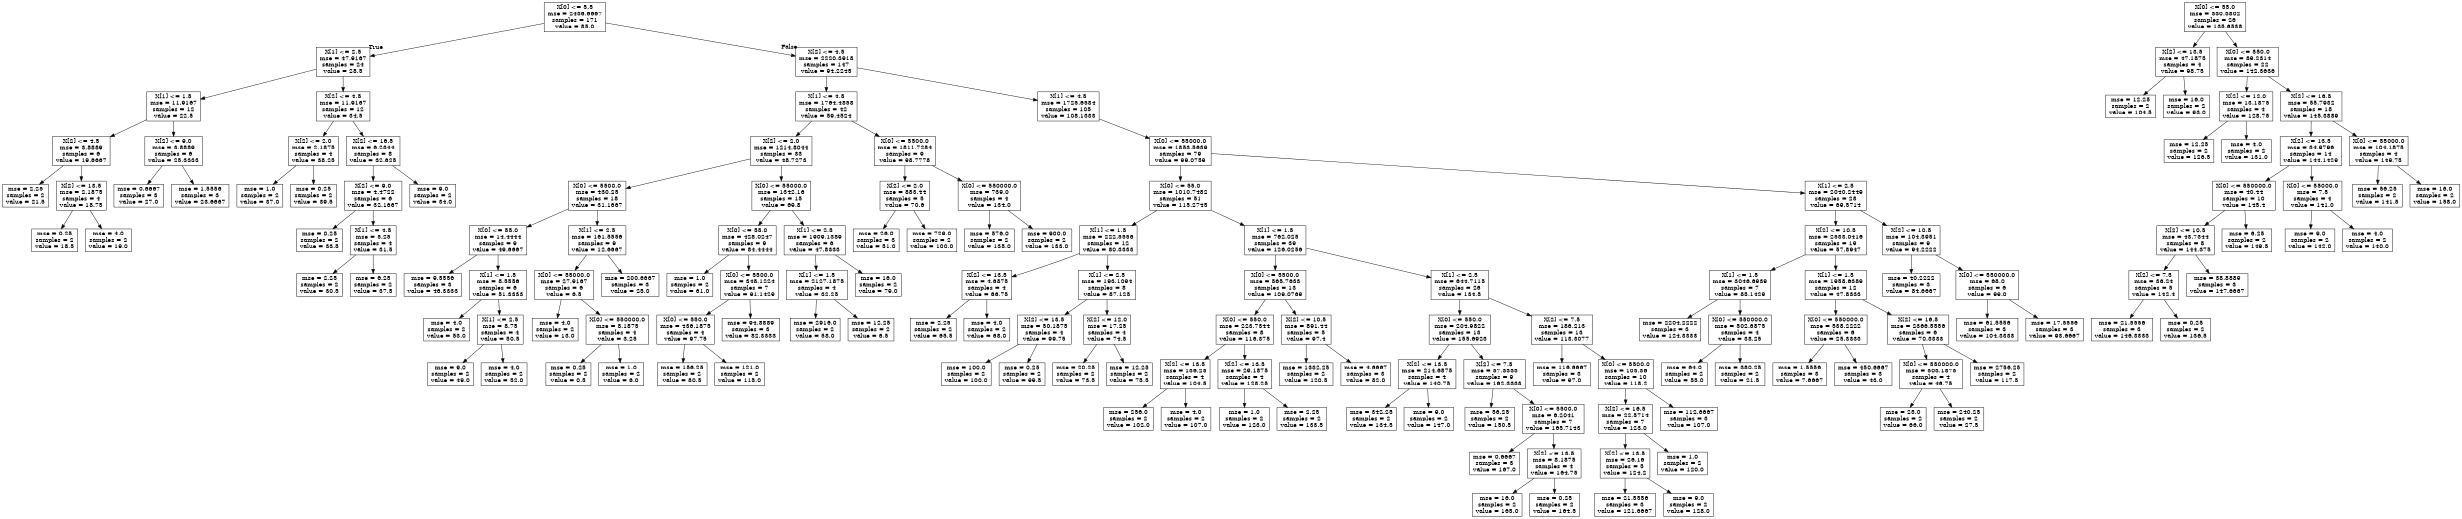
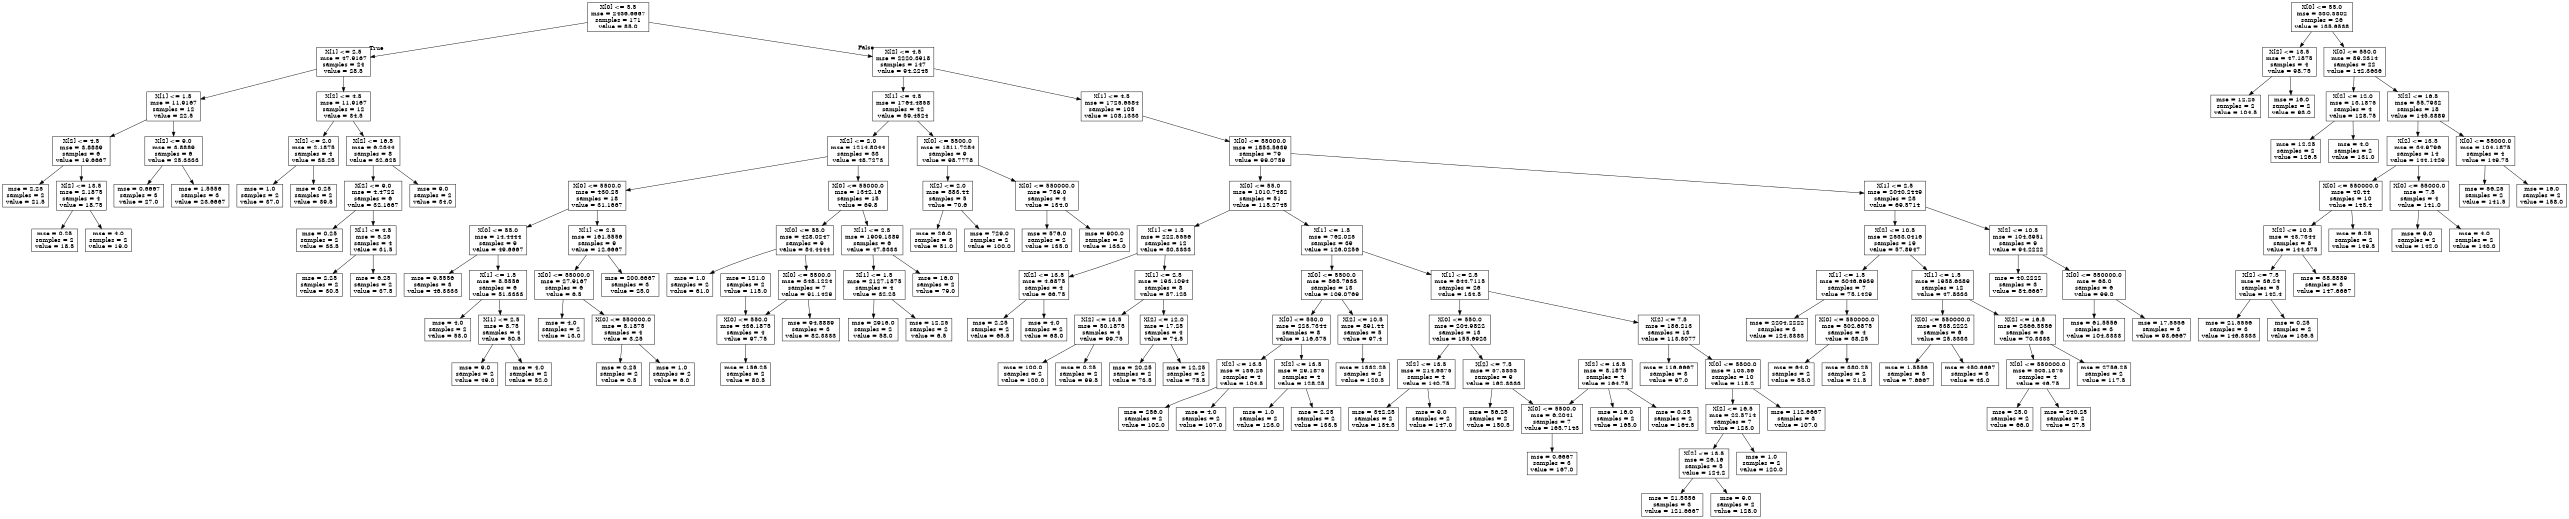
  digraph {
    node [shape=box]
    n1 [label="X[0] <= 5.5\nmse = 2436.6667\nsamples = 171\nvalue = 85.0"]
    n2 [label="X[1] <= 2.5\nmse = 47.9167\nsamples = 24\nvalue = 28.5"]
    n3 [label="X[2] <= 4.5\nmse = 2220.3918\nsamples = 147\nvalue = 94.2245"]
    n4 [label="X[1] <= 1.5\nmse = 11.9167\nsamples = 12\nvalue = 22.5"]
    n5 [label="X[2] <= 4.5\nmse = 11.9167\nsamples = 12\nvalue = 34.5"]
    n6 [label="X[1] <= 4.5\nmse = 1764.4858\nsamples = 42\nvalue = 59.4524"]
    n7 [label="X[1] <= 4.5\nmse = 1725.6584\nsamples = 105\nvalue = 108.1333"]
    n8 [label="X[2] <= 4.5\nmse = 3.8889\nsamples = 6\nvalue = 19.6667"]
    n9 [label="X[2] <= 9.0\nmse = 3.8889\nsamples = 6\nvalue = 25.3333"]
    n10 [label="X[2] <= 2.0\nmse = 2.1875\nsamples = 4\nvalue = 38.25"]
    n11 [label="X[2] <= 16.5\nmse = 6.2344\nsamples = 8\nvalue = 32.625"]
    n12 [label="mse = 2.25\nsamples = 2\nvalue = 21.5"]
    n13 [label="X[2] <= 13.5\nmse = 2.1875\nsamples = 4\nvalue = 18.75"]
    n14 [label="mse = 0.6667\nsamples = 3\nvalue = 27.0"]
    n15 [label="mse = 1.5556\nsamples = 3\nvalue = 23.6667"]
    n16 [label="mse = 0.25\nsamples = 2\nvalue = 18.5"]
    n17 [label="mse = 4.0\nsamples = 2\nvalue = 19.0"]
    n18 [label="mse = 1.0\nsamples = 2\nvalue = 37.0"]
    n19 [label="mse = 0.25\nsamples = 2\nvalue = 39.5"]
    n20 [label="X[2] <= 9.0\nmse = 4.4722\nsamples = 6\nvalue = 32.1667"]
    n21 [label="mse = 9.0\nsamples = 2\nvalue = 34.0"]
    n22 [label="mse = 0.25\nsamples = 2\nvalue = 33.5"]
    n23 [label="X[1] <= 4.5\nmse = 5.25\nsamples = 4\nvalue = 31.5"]
    n24 [label="mse = 2.25\nsamples = 2\nvalue = 30.5"]
    n25 [label="mse = 6.25\nsamples = 2\nvalue = 37.5"]
    n26 [label="X[2] <= 2.0\nmse = 1214.8044\nsamples = 33\nvalue = 48.7273"]
    n27 [label="X[0] <= 5500.0\nmse = 1811.7284\nsamples = 9\nvalue = 98.7778"]
    n28 [label="X[0] <= 55000.0\nmse = 1853.5639\nsamples = 79\nvalue = 99.0759"]
    n29 [label="X[0] <= 5500.0\nmse = 430.25\nsamples = 18\nvalue = 31.1667"]
    n30 [label="X[0] <= 55000.0\nmse = 1342.16\nsamples = 15\nvalue = 69.8"]
    n31 [label="X[2] <= 2.0\nmse = 883.44\nsamples = 5\nvalue = 70.6"]
    n32 [label="X[0] <= 550000.0\nmse = 739.0\nsamples = 4\nvalue = 134.0"]
    n33 [label="X[0] <= 55.0\nmse = 14.4444\nsamples = 9\nvalue = 49.6667"]
    n34 [label="X[1] <= 2.5\nmse = 161.5556\nsamples = 9\nvalue = 12.6667"]
    n35 [label="X[0] <= 55.0\nmse = 428.0247\nsamples = 9\nvalue = 84.4444"]
    n36 [label="X[1] <= 2.5\nmse = 1909.1389\nsamples = 6\nvalue = 47.8333"]
    n37 [label="mse = 9.5556\nsamples = 3\nvalue = 46.3333"]
    n38 [label="X[1] <= 1.5\nmse = 8.5556\nsamples = 6\nvalue = 51.3333"]
    n39 [label="X[0] <= 55000.0\nmse = 27.9167\nsamples = 6\nvalue = 6.5"]
    n40 [label="mse = 200.6667\nsamples = 3\nvalue = 25.0"]
    n41 [label="mse = 4.0\nsamples = 2\nvalue = 53.0"]
    n42 [label="X[1] <= 2.5\nmse = 8.75\nsamples = 4\nvalue = 50.5"]
    n43 [label="mse = 9.0\nsamples = 2\nvalue = 49.0"]
    n44 [label="mse = 4.0\nsamples = 2\nvalue = 52.0"]
    n45 [label="mse = 4.0\nsamples = 2\nvalue = 13.0"]
    n46 [label="X[0] <= 550000.0\nmse = 8.1875\nsamples = 4\nvalue = 3.25"]
    n47 [label="mse = 0.25\nsamples = 2\nvalue = 0.5"]
    n48 [label="mse = 1.0\nsamples = 2\nvalue = 6.0"]
    n49 [label="mse = 1.0\nsamples = 2\nvalue = 61.0"]
    n50 [label="X[0] <= 5500.0\nmse = 348.1224\nsamples = 7\nvalue = 91.1429"]
    n51 [label="X[1] <= 1.5\nmse = 2127.1875\nsamples = 4\nvalue = 32.25"]
    n52 [label="mse = 16.0\nsamples = 2\nvalue = 79.0"]
    n53 [label="X[0] <= 550.0\nmse = 436.1875\nsamples = 4\nvalue = 97.75"]
    n54 [label="mse = 94.8889\nsamples = 3\nvalue = 82.3333"]
    n55 [label="mse = 156.25\nsamples = 2\nvalue = 80.5"]
    n56 [label="mse = 121.0\nsamples = 2\nvalue = 115.0"]
    n57 [label="mse = 2916.0\nsamples = 2\nvalue = 58.0"]
    n58 [label="mse = 12.25\nsamples = 2\nvalue = 6.5"]
    n59 [label="mse = 26.0\nsamples = 3\nvalue = 51.0"]
    n60 [label="mse = 729.0\nsamples = 2\nvalue = 100.0"]
    n61 [label="mse = 576.0\nsamples = 2\nvalue = 135.0"]
    n62 [label="mse = 900.0\nsamples = 2\nvalue = 133.0"]
    n63 [label="X[0] <= 55.0\nmse = 1010.7482\nsamples = 51\nvalue = 115.2745"]
    n64 [label="X[1] <= 2.5\nmse = 2040.2449\nsamples = 28\nvalue = 69.5714"]
    n65 [label="X[0] <= 55.0\nmse = 330.3802\nsamples = 26\nvalue = 135.6538"]
    n66 [label="X[2] <= 13.5\nmse = 47.1875\nsamples = 4\nvalue = 98.75"]
    n67 [label="X[0] <= 550.0\nmse = 89.2314\nsamples = 22\nvalue = 142.3636"]
    n68 [label="X[1] <= 1.5\nmse = 222.5556\nsamples = 12\nvalue = 80.3333"]
    n69 [label="X[1] <= 1.5\nmse = 762.025\nsamples = 39\nvalue = 126.0256"]
    n70 [label="X[2] <= 10.5\nmse = 2533.0416\nsamples = 19\nvalue = 57.8947"]
    n71 [label="X[2] <= 10.5\nmse = 104.3951\nsamples = 9\nvalue = 94.2222"]
    n72 [label="X[2] <= 13.5\nmse = 4.6875\nsamples = 4\nvalue = 66.75"]
    n73 [label="X[1] <= 2.5\nmse = 193.1094\nsamples = 8\nvalue = 87.125"]
    n74 [label="X[0] <= 5500.0\nmse = 565.7633\nsamples = 13\nvalue = 109.0769"]
    n75 [label="X[1] <= 2.5\nmse = 644.7115\nsamples = 26\nvalue = 134.5"]
    n76 [label="mse = 2.25\nsamples = 2\nvalue = 65.5"]
    n77 [label="mse = 4.0\nsamples = 2\nvalue = 68.0"]
    n78 [label="X[2] <= 13.5\nmse = 50.1875\nsamples = 4\nvalue = 99.75"]
    n79 [label="X[2] <= 12.0\nmse = 17.25\nsamples = 4\nvalue = 74.5"]
    n80 [label="mse = 100.0\nsamples = 2\nvalue = 100.0"]
    n81 [label="mse = 0.25\nsamples = 2\nvalue = 99.5"]
    n82 [label="mse = 20.25\nsamples = 2\nvalue = 73.5"]
    n83 [label="mse = 12.25\nsamples = 2\nvalue = 75.5"]
    n84 [label="X[0] <= 550.0\nmse = 223.7344\nsamples = 8\nvalue = 116.375"]
    n85 [label="X[2] <= 10.5\nmse = 891.44\nsamples = 5\nvalue = 97.4"]
    n86 [label="X[0] <= 550.0\nmse = 204.9822\nsamples = 13\nvalue = 155.6923"]
    n87 [label="X[2] <= 7.5\nmse = 186.213\nsamples = 13\nvalue = 113.3077"]
    n88 [label="X[2] <= 13.5\nmse = 136.25\nsamples = 4\nvalue = 104.5"]
    n89 [label="X[2] <= 13.5\nmse = 29.1875\nsamples = 4\nvalue = 128.25"]
    n90 [label="mse = 1332.25\nsamples = 2\nvalue = 120.5"]
-   n91 [label="mse = 4.6667\nsamples = 3\nvalue = 82.0"]
    n92 [label="mse = 256.0\nsamples = 2\nvalue = 102.0"]
    n93 [label="mse = 4.0\nsamples = 2\nvalue = 107.0"]
    n94 [label="mse = 1.0\nsamples = 2\nvalue = 123.0"]
    n95 [label="mse = 2.25\nsamples = 2\nvalue = 133.5"]
    n96 [label="X[2] <= 13.5\nmse = 214.6875\nsamples = 4\nvalue = 140.75"]
    n97 [label="X[2] <= 7.5\nmse = 57.3333\nsamples = 9\nvalue = 162.3333"]
    n98 [label="mse = 116.6667\nsamples = 3\nvalue = 97.0"]
    n99 [label="X[0] <= 5500.0\nmse = 103.36\nsamples = 10\nvalue = 118.2"]
    n100 [label="mse = 342.25\nsamples = 2\nvalue = 134.5"]
    n101 [label="mse = 9.0\nsamples = 2\nvalue = 147.0"]
    n102 [label="mse = 56.25\nsamples = 2\nvalue = 150.5"]
    n103 [label="X[0] <= 5500.0\nmse = 6.2041\nsamples = 7\nvalue = 165.7143"]
    n104 [label="mse = 0.6667\nsamples = 3\nvalue = 167.0"]
    n105 [label="X[2] <= 13.5\nmse = 8.1875\nsamples = 4\nvalue = 164.75"]
    n106 [label="mse = 16.0\nsamples = 2\nvalue = 165.0"]
    n107 [label="mse = 0.25\nsamples = 2\nvalue = 164.5"]
    n108 [label="X[2] <= 16.5\nmse = 22.5714\nsamples = 7\nvalue = 123.0"]
    n109 [label="mse = 112.6667\nsamples = 3\nvalue = 107.0"]
    n110 [label="X[2] <= 13.5\nmse = 26.16\nsamples = 5\nvalue = 124.2"]
    n111 [label="mse = 1.0\nsamples = 2\nvalue = 120.0"]
    n112 [label="mse = 21.5556\nsamples = 3\nvalue = 121.6667"]
    n113 [label="mse = 9.0\nsamples = 2\nvalue = 128.0"]
-   n114 [label="X[1] <= 1.5\nmse = 3046.6939\nsamples = 7\nvalue = 85.1429"]
+   n114 [label="X[1] <= 1.5\nmse = 3046.6939\nsamples = 7\nvalue = 75.1429"]
    n115 [label="X[1] <= 1.5\nmse = 1958.6389\nsamples = 12\nvalue = 47.8333"]
    n116 [label="mse = 40.2222\nsamples = 3\nvalue = 84.6667"]
    n117 [label="X[0] <= 550000.0\nmse = 68.0\nsamples = 6\nvalue = 99.0"]
    n118 [label="mse = 2204.2222\nsamples = 3\nvalue = 124.3333"]
    n119 [label="X[0] <= 550000.0\nmse = 502.6875\nsamples = 4\nvalue = 38.25"]
    n120 [label="X[0] <= 550000.0\nmse = 538.2222\nsamples = 6\nvalue = 25.3333"]
    n121 [label="X[2] <= 16.5\nmse = 2366.5556\nsamples = 6\nvalue = 70.3333"]
    n122 [label="mse = 64.0\nsamples = 2\nvalue = 55.0"]
    n123 [label="mse = 380.25\nsamples = 2\nvalue = 21.5"]
    n124 [label="mse = 1.5556\nsamples = 3\nvalue = 7.6667"]
    n125 [label="mse = 450.6667\nsamples = 3\nvalue = 43.0"]
    n126 [label="X[0] <= 550000.0\nmse = 503.1875\nsamples = 4\nvalue = 46.75"]
    n127 [label="mse = 2756.25\nsamples = 2\nvalue = 117.5"]
    n128 [label="mse = 25.0\nsamples = 2\nvalue = 66.0"]
    n129 [label="mse = 240.25\nsamples = 2\nvalue = 27.5"]
    n130 [label="mse = 61.5556\nsamples = 3\nvalue = 104.3333"]
    n131 [label="mse = 17.5556\nsamples = 3\nvalue = 93.6667"]
    n132 [label="mse = 12.25\nsamples = 2\nvalue = 104.5"]
    n133 [label="mse = 16.0\nsamples = 2\nvalue = 93.0"]
    n134 [label="X[2] <= 12.0\nmse = 13.1875\nsamples = 4\nvalue = 128.75"]
    n135 [label="X[2] <= 16.5\nmse = 55.7932\nsamples = 18\nvalue = 145.3889"]
    n136 [label="mse = 12.25\nsamples = 2\nvalue = 126.5"]
    n137 [label="mse = 4.0\nsamples = 2\nvalue = 131.0"]
    n138 [label="X[2] <= 13.5\nmse = 34.9796\nsamples = 14\nvalue = 144.1429"]
    n139 [label="X[0] <= 55000.0\nmse = 104.1875\nsamples = 4\nvalue = 149.75"]
    n140 [label="X[0] <= 550000.0\nmse = 40.44\nsamples = 10\nvalue = 145.4"]
    n141 [label="X[0] <= 55000.0\nmse = 7.5\nsamples = 4\nvalue = 141.0"]
    n142 [label="mse = 56.25\nsamples = 2\nvalue = 141.5"]
    n143 [label="mse = 16.0\nsamples = 2\nvalue = 158.0"]
    n144 [label="X[2] <= 10.5\nmse = 43.7344\nsamples = 8\nvalue = 144.375"]
    n145 [label="mse = 6.25\nsamples = 2\nvalue = 149.5"]
    n146 [label="mse = 9.0\nsamples = 2\nvalue = 142.0"]
    n147 [label="mse = 4.0\nsamples = 2\nvalue = 140.0"]
    n148 [label="X[2] <= 7.5\nmse = 36.24\nsamples = 5\nvalue = 142.4"]
    n149 [label="mse = 38.8889\nsamples = 3\nvalue = 147.6667"]
    n150 [label="mse = 21.5556\nsamples = 3\nvalue = 146.3333"]
    n151 [label="mse = 0.25\nsamples = 2\nvalue = 136.5"]
    n1 -> n2 [headlabel=True labelangle=45 labeldistance=2.5]
    n1 -> n3 [headlabel=False labelangle=-45 labeldistance=2.5]
    n2 -> n4
    n2 -> n5
    n3 -> n6
    n3 -> n7
    n4 -> n8
    n4 -> n9
    n5 -> n10
    n5 -> n11
    n6 -> n26
    n6 -> n27
    n7 -> n28
    n8 -> n12
    n8 -> n13
    n9 -> n14
    n9 -> n15
    n10 -> n18
    n10 -> n19
    n11 -> n20
    n11 -> n21
    n13 -> n16
    n13 -> n17
    n20 -> n22
    n20 -> n23
    n23 -> n24
    n23 -> n25
    n26 -> n29
    n26 -> n30
    n27 -> n31
    n27 -> n32
    n28 -> n63
    n28 -> n64
    n29 -> n33
    n29 -> n34
    n30 -> n35
    n30 -> n36
    n31 -> n59
    n31 -> n60
    n32 -> n61
    n32 -> n62
    n33 -> n37
    n33 -> n38
    n34 -> n39
    n34 -> n40
    n35 -> n49
    n35 -> n50
    n36 -> n51
    n36 -> n52
    n38 -> n41
    n38 -> n42
    n39 -> n45
    n39 -> n46
    n42 -> n43
    n42 -> n44
    n46 -> n47
    n46 -> n48
    n50 -> n53
    n50 -> n54
    n51 -> n57
    n51 -> n58
    n53 -> n55
-   n53 -> n56
+   n56 -> n53
    n63 -> n68
    n63 -> n69
    n64 -> n70
    n64 -> n71
    n65 -> n66
    n65 -> n67
    n66 -> n132
    n66 -> n133
    n67 -> n134
    n67 -> n135
    n68 -> n72
    n68 -> n73
    n69 -> n74
    n69 -> n75
    n70 -> n114
    n70 -> n115
    n71 -> n116
    n71 -> n117
    n72 -> n76
    n72 -> n77
    n73 -> n78
    n73 -> n79
    n74 -> n84
    n74 -> n85
    n75 -> n86
    n75 -> n87
    n78 -> n80
    n78 -> n81
    n79 -> n82
    n79 -> n83
    n84 -> n88
    n84 -> n89
    n85 -> n90
-   n85 -> n91
    n86 -> n96
    n86 -> n97
    n87 -> n98
    n87 -> n99
    n88 -> n92
    n88 -> n93
    n89 -> n94
    n89 -> n95
    n96 -> n100
    n96 -> n101
    n97 -> n102
    n97 -> n103
    n99 -> n108
    n99 -> n109
    n103 -> n104
-   n103 -> n105
+   n105 -> n103
    n105 -> n106
    n105 -> n107
    n108 -> n110
    n108 -> n111
    n110 -> n112
    n110 -> n113
    n114 -> n118
    n114 -> n119
    n115 -> n120
    n115 -> n121
    n117 -> n130
    n117 -> n131
    n119 -> n122
    n119 -> n123
    n120 -> n124
    n120 -> n125
    n121 -> n126
    n121 -> n127
    n126 -> n128
    n126 -> n129
    n134 -> n136
    n134 -> n137
    n135 -> n138
    n135 -> n139
    n138 -> n140
    n138 -> n141
    n139 -> n142
    n139 -> n143
    n140 -> n144
    n140 -> n145
    n141 -> n146
    n141 -> n147
    n144 -> n148
    n144 -> n149
    n148 -> n150
    n148 -> n151
  }
